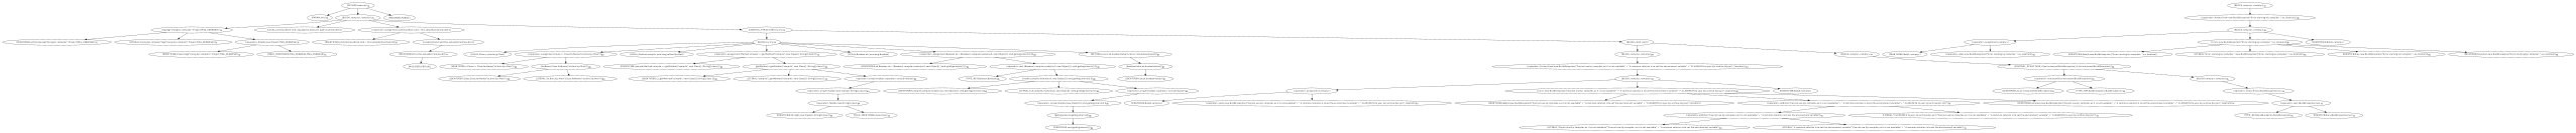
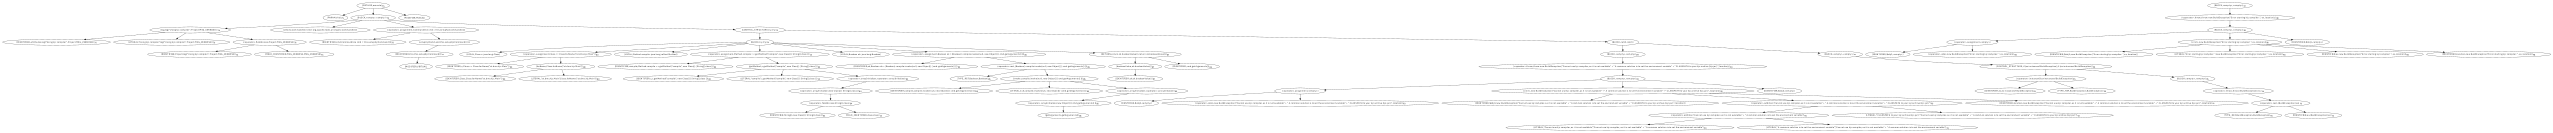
  digraph {
    fontname="IBM Plex Sans"
    node [fontname="IBM Plex Sans"]
    edge [fontname="IBM Plex Sans"]
    n1 [label=<(METHOD,execute)<SUB>75</SUB>>]
    n2 [label=<(PARAM,this)<SUB>75</SUB>>]
    n3 [label=<(BLOCK,&lt;empty&gt;,&lt;empty&gt;)<SUB>75</SUB>>]
    n4 [label=<(MODIFIER,PUBLIC)>]
    n5 [label=<(log,log(&quot;Using kjc compiler&quot;, Project.MSG_VERBOSE))<SUB>76</SUB>>]
    n6 [label=<(LOCAL,Commandline cmd: org.apache.tools.ant.types.Commandline)>]
    n7 [label=<(&lt;operator&gt;.assignment,Commandline cmd = this.setupKjcCommand())<SUB>77</SUB>>]
    n8 [label=<(CONTROL_STRUCTURE,try,try)<SUB>79</SUB>>]
    n9 [label=<(MODIFIER,VIRTUAL)>]
    n10 [label=<(IDENTIFIER,attributes,log(&quot;Using kjc compiler&quot;, Project.MSG_VERBOSE))<SUB>76</SUB>>]
    n11 [label=<(LITERAL,&quot;Using kjc compiler&quot;,log(&quot;Using kjc compiler&quot;, Project.MSG_VERBOSE))<SUB>76</SUB>>]
    n12 [label=<(&lt;operator&gt;.fieldAccess,Project.MSG_VERBOSE)<SUB>76</SUB>>]
    n13 [label=<(IDENTIFIER,cmd,Commandline cmd = this.setupKjcCommand())<SUB>78</SUB>>]
    n14 [label=<(setupKjcCommand,this.setupKjcCommand())<SUB>77</SUB>>]
    n15 [label=<(BLOCK,try,try)<SUB>79</SUB>>]
    n16 [label=<(BLOCK,catch,catch)>]
    n17 [label=<(IDENTIFIER,Project,log(&quot;Using kjc compiler&quot;, Project.MSG_VERBOSE))<SUB>76</SUB>>]
    n18 [label=<(FIELD_IDENTIFIER,MSG_VERBOSE,MSG_VERBOSE)<SUB>76</SUB>>]
    n19 [label=<(IDENTIFIER,this,this.setupKjcCommand())<SUB>77</SUB>>]
    n20 [label=<(LOCAL,Class c: java.lang.Class)>]
    n21 [label=<(&lt;operator&gt;.assignment,Class c = Class.forName(&quot;at.dms.kjc.Main&quot;))<SUB>80</SUB>>]
    n22 [label=<(LOCAL,Method compile: java.lang.reflect.Method)>]
    n23 [label=<(&lt;operator&gt;.assignment,Method compile = c.getMethod(&quot;compile&quot;, new Class[] { String[].class }))<SUB>83</SUB>>]
    n24 [label=<(LOCAL,Boolean ok: java.lang.Boolean)>]
    n25 [label=<(&lt;operator&gt;.assignment,Boolean ok = (Boolean) compile.invoke(null, new Object[] { cmd.getArguments() }))<SUB>85</SUB>>]
    n26 [label=<(RETURN,return ok.booleanValue();,return ok.booleanValue();)<SUB>87</SUB>>]
    n27 [label=<(BLOCK,&lt;empty&gt;,&lt;empty&gt;)<SUB>89</SUB>>]
    n28 [label=<(BLOCK,&lt;empty&gt;,&lt;empty&gt;)<SUB>94</SUB>>]
    n29 [label=<(IDENTIFIER,c,Class c = Class.forName(&quot;at.dms.kjc.Main&quot;))<SUB>80</SUB>>]
    n30 [label=<(forName,Class.forName(&quot;at.dms.kjc.Main&quot;))<SUB>80</SUB>>]
    n31 [label=<(IDENTIFIER,compile,Method compile = c.getMethod(&quot;compile&quot;, new Class[] { String[].class }))<SUB>83</SUB>>]
    n32 [label=<(getMethod,c.getMethod(&quot;compile&quot;, new Class[] { String[].class }))<SUB>83</SUB>>]
    n33 [label=<(IDENTIFIER,ok,Boolean ok = (Boolean) compile.invoke(null, new Object[] { cmd.getArguments() }))<SUB>85</SUB>>]
    n34 [label=<(&lt;operator&gt;.cast,(Boolean) compile.invoke(null, new Object[] { cmd.getArguments() }))<SUB>85</SUB>>]
    n35 [label=<(booleanValue,ok.booleanValue())<SUB>87</SUB>>]
    n36 [label=<(IDENTIFIER,Class,Class.forName(&quot;at.dms.kjc.Main&quot;))<SUB>80</SUB>>]
    n37 [label=<(LITERAL,&quot;at.dms.kjc.Main&quot;,Class.forName(&quot;at.dms.kjc.Main&quot;))<SUB>80</SUB>>]
    n38 [label=<(IDENTIFIER,c,c.getMethod(&quot;compile&quot;, new Class[] { String[].class }))<SUB>83</SUB>>]
    n39 [label=<(LITERAL,&quot;compile&quot;,c.getMethod(&quot;compile&quot;, new Class[] { String[].class }))<SUB>83</SUB>>]
    n40 [label=<(&lt;operator&gt;.arrayInitializer,&lt;operator&gt;.arrayInitializer)<SUB>83</SUB>>]
    n41 [label=<(&lt;operator&gt;.arrayInitializer,new Class[] { String[].class })<SUB>84</SUB>>]
    n42 [label=<(&lt;operator&gt;.fieldAccess,String[].class)<SUB>84</SUB>>]
    n43 [label=<(IDENTIFIER,String[],new Class[] { String[].class })<SUB>84</SUB>>]
    n44 [label=<(FIELD_IDENTIFIER,class,class)<SUB>84</SUB>>]
    n45 [label=<(TYPE_REF,Boolean,Boolean)<SUB>85</SUB>>]
    n46 [label=<(invoke,compile.invoke(null, new Object[] { cmd.getArguments() }))<SUB>85</SUB>>]
    n47 [label=<(IDENTIFIER,compile,compile.invoke(null, new Object[] { cmd.getArguments() }))<SUB>85</SUB>>]
    n48 [label=<(LITERAL,null,compile.invoke(null, new Object[] { cmd.getArguments() }))<SUB>85</SUB>>]
    n49 [label=<(&lt;operator&gt;.arrayInitializer,&lt;operator&gt;.arrayInitializer)<SUB>85</SUB>>]
    n50 [label=<(&lt;operator&gt;.arrayInitializer,new Object[] { cmd.getArguments() })<SUB>86</SUB>>]
    n51 [label=<(getArguments,getArguments())<SUB>86</SUB>>]
    n52 [label=<(IDENTIFIER,cmd,getArguments())<SUB>86</SUB>>]
    n53 [label=<(IDENTIFIER,ok,ok.booleanValue())<SUB>87</SUB>>]
    n54 [label=<(&lt;operator&gt;.throw,throw new BuildException(&quot;Cannot use kjc compiler, as it is not available&quot; + &quot; A common solution is to set the environment variable&quot; + &quot; CLASSPATH to your kjc archive (kjc.jar).&quot;, location);)<SUB>90</SUB>>]
    n55 [label=<(CONTROL_STRUCTURE,if (ex instanceof BuildException),if (ex instanceof BuildException))<SUB>95</SUB>>]
    n56 [label=<(BLOCK,&lt;empty&gt;,&lt;empty&gt;)<SUB>90</SUB>>]
    n57 [label=<(&lt;operator&gt;.assignment,&lt;empty&gt;)>]
    n58 [label=<(&lt;init&gt;,new BuildException(&quot;Cannot use kjc compiler, as it is not available&quot; + &quot; A common solution is to set the environment variable&quot; + &quot; CLASSPATH to your kjc archive (kjc.jar).&quot;, location))<SUB>90</SUB>>]
    n59 [label=<(IDENTIFIER,$obj0,&lt;empty&gt;)>]
    n60 [label=<(IDENTIFIER,$obj0,&lt;empty&gt;)>]
    n61 [label=<(&lt;operator&gt;.alloc,new BuildException(&quot;Cannot use kjc compiler, as it is not available&quot; + &quot; A common solution is to set the environment variable&quot; + &quot; CLASSPATH to your kjc archive (kjc.jar).&quot;, location))<SUB>90</SUB>>]
    n62 [label=<(IDENTIFIER,$obj0,new BuildException(&quot;Cannot use kjc compiler, as it is not available&quot; + &quot; A common solution is to set the environment variable&quot; + &quot; CLASSPATH to your kjc archive (kjc.jar).&quot;, location))>]
    n63 [label=<(&lt;operator&gt;.addition,&quot;Cannot use kjc compiler, as it is not available&quot; + &quot; A common solution is to set the environment variable&quot; + &quot; CLASSPATH to your kjc archive (kjc.jar).&quot;)<SUB>90</SUB>>]
    n64 [label=<(IDENTIFIER,location,new BuildException(&quot;Cannot use kjc compiler, as it is not available&quot; + &quot; A common solution is to set the environment variable&quot; + &quot; CLASSPATH to your kjc archive (kjc.jar).&quot;, location))<SUB>92</SUB>>]
    n65 [label=<(&lt;operator&gt;.addition,&quot;Cannot use kjc compiler, as it is not available&quot; + &quot; A common solution is to set the environment variable&quot;)<SUB>90</SUB>>]
    n66 [label=<(LITERAL,&quot; CLASSPATH to your kjc archive (kjc.jar).&quot;,&quot;Cannot use kjc compiler, as it is not available&quot; + &quot; A common solution is to set the environment variable&quot; + &quot; CLASSPATH to your kjc archive (kjc.jar).&quot;)<SUB>92</SUB>>]
    n67 [label=<(LITERAL,&quot;Cannot use kjc compiler, as it is not available&quot;,&quot;Cannot use kjc compiler, as it is not available&quot; + &quot; A common solution is to set the environment variable&quot;)<SUB>90</SUB>>]
    n68 [label=<(LITERAL,&quot; A common solution is to set the environment variable&quot;,&quot;Cannot use kjc compiler, as it is not available&quot; + &quot; A common solution is to set the environment variable&quot;)<SUB>91</SUB>>]
    n69 [label=<(&lt;operator&gt;.instanceOf,ex instanceof BuildException)<SUB>95</SUB>>]
    n70 [label=<(BLOCK,&lt;empty&gt;,&lt;empty&gt;)<SUB>95</SUB>>]
    n71 [label=<(IDENTIFIER,ex,ex instanceof BuildException)<SUB>95</SUB>>]
    n72 [label=<(TYPE_REF,BuildException,BuildException)<SUB>95</SUB>>]
    n73 [label=<(&lt;operator&gt;.throw,throw (BuildException) ex;)<SUB>96</SUB>>]
    n74 [label=<(&lt;operator&gt;.cast,(BuildException) ex)<SUB>96</SUB>>]
    n75 [label=<(TYPE_REF,BuildException,BuildException)<SUB>96</SUB>>]
    n76 [label=<(IDENTIFIER,ex,(BuildException) ex)<SUB>96</SUB>>]
    n77 [label=<(BLOCK,&lt;empty&gt;,&lt;empty&gt;)<SUB>97</SUB>>]
    n78 [label=<(&lt;operator&gt;.throw,throw new BuildException(&quot;Error starting kjc compiler: &quot;, ex, location);)<SUB>98</SUB>>]
    n79 [label=<(BLOCK,&lt;empty&gt;,&lt;empty&gt;)<SUB>98</SUB>>]
    n80 [label=<(&lt;operator&gt;.assignment,&lt;empty&gt;)>]
    n81 [label=<(&lt;init&gt;,new BuildException(&quot;Error starting kjc compiler: &quot;, ex, location))<SUB>98</SUB>>]
    n82 [label=<(IDENTIFIER,$obj1,&lt;empty&gt;)>]
    n83 [label=<(IDENTIFIER,$obj1,&lt;empty&gt;)>]
    n84 [label=<(&lt;operator&gt;.alloc,new BuildException(&quot;Error starting kjc compiler: &quot;, ex, location))<SUB>98</SUB>>]
    n85 [label=<(IDENTIFIER,$obj1,new BuildException(&quot;Error starting kjc compiler: &quot;, ex, location))>]
    n86 [label=<(LITERAL,&quot;Error starting kjc compiler: &quot;,new BuildException(&quot;Error starting kjc compiler: &quot;, ex, location))<SUB>98</SUB>>]
    n87 [label=<(IDENTIFIER,ex,new BuildException(&quot;Error starting kjc compiler: &quot;, ex, location))<SUB>98</SUB>>]
    n88 [label=<(IDENTIFIER,location,new BuildException(&quot;Error starting kjc compiler: &quot;, ex, location))<SUB>98</SUB>>]
    n1 -> n2
    n1 -> n3
    n1 -> n4
    n3 -> n5
    n3 -> n6
    n3 -> n7
    n3 -> n8
    n5 -> n10
    n5 -> n11
    n5 -> n12
    n7 -> n13
    n7 -> n14
    n8 -> n15
    n8 -> n16
    n12 -> n17
    n12 -> n18
    n14 -> n19
    n15 -> n20
    n15 -> n21
    n15 -> n22
    n15 -> n23
    n15 -> n24
    n15 -> n25
    n15 -> n26
    n16 -> n27
    n16 -> n28
    n19 -> n9
    n21 -> n29
    n21 -> n30
    n23 -> n31
    n23 -> n32
    n25 -> n33
    n25 -> n34
    n26 -> n35
    n27 -> n54
    n28 -> n55
    n30 -> n36
    n30 -> n37
    n32 -> n38
    n32 -> n39
    n32 -> n40
    n34 -> n45
    n34 -> n46
    n35 -> n53
    n40 -> n41
    n41 -> n42
    n42 -> n43
    n42 -> n44
    n46 -> n47
    n46 -> n48
    n46 -> n49
    n49 -> n50
    n50 -> n51
-   n51 -> n52
+   n26 -> n52
    n54 -> n56
    n55 -> n69
    n55 -> n70
    n56 -> n57
    n56 -> n58
    n56 -> n59
    n57 -> n60
    n57 -> n61
    n58 -> n62
    n58 -> n63
    n58 -> n64
    n63 -> n65
    n63 -> n66
    n65 -> n67
    n65 -> n68
    n69 -> n71
    n69 -> n72
    n70 -> n73
    n73 -> n74
    n74 -> n75
    n74 -> n76
    n77 -> n78
    n78 -> n79
    n79 -> n80
    n79 -> n81
    n79 -> n82
    n80 -> n83
    n80 -> n84
    n81 -> n85
    n81 -> n86
    n81 -> n87
    n81 -> n88
  }
